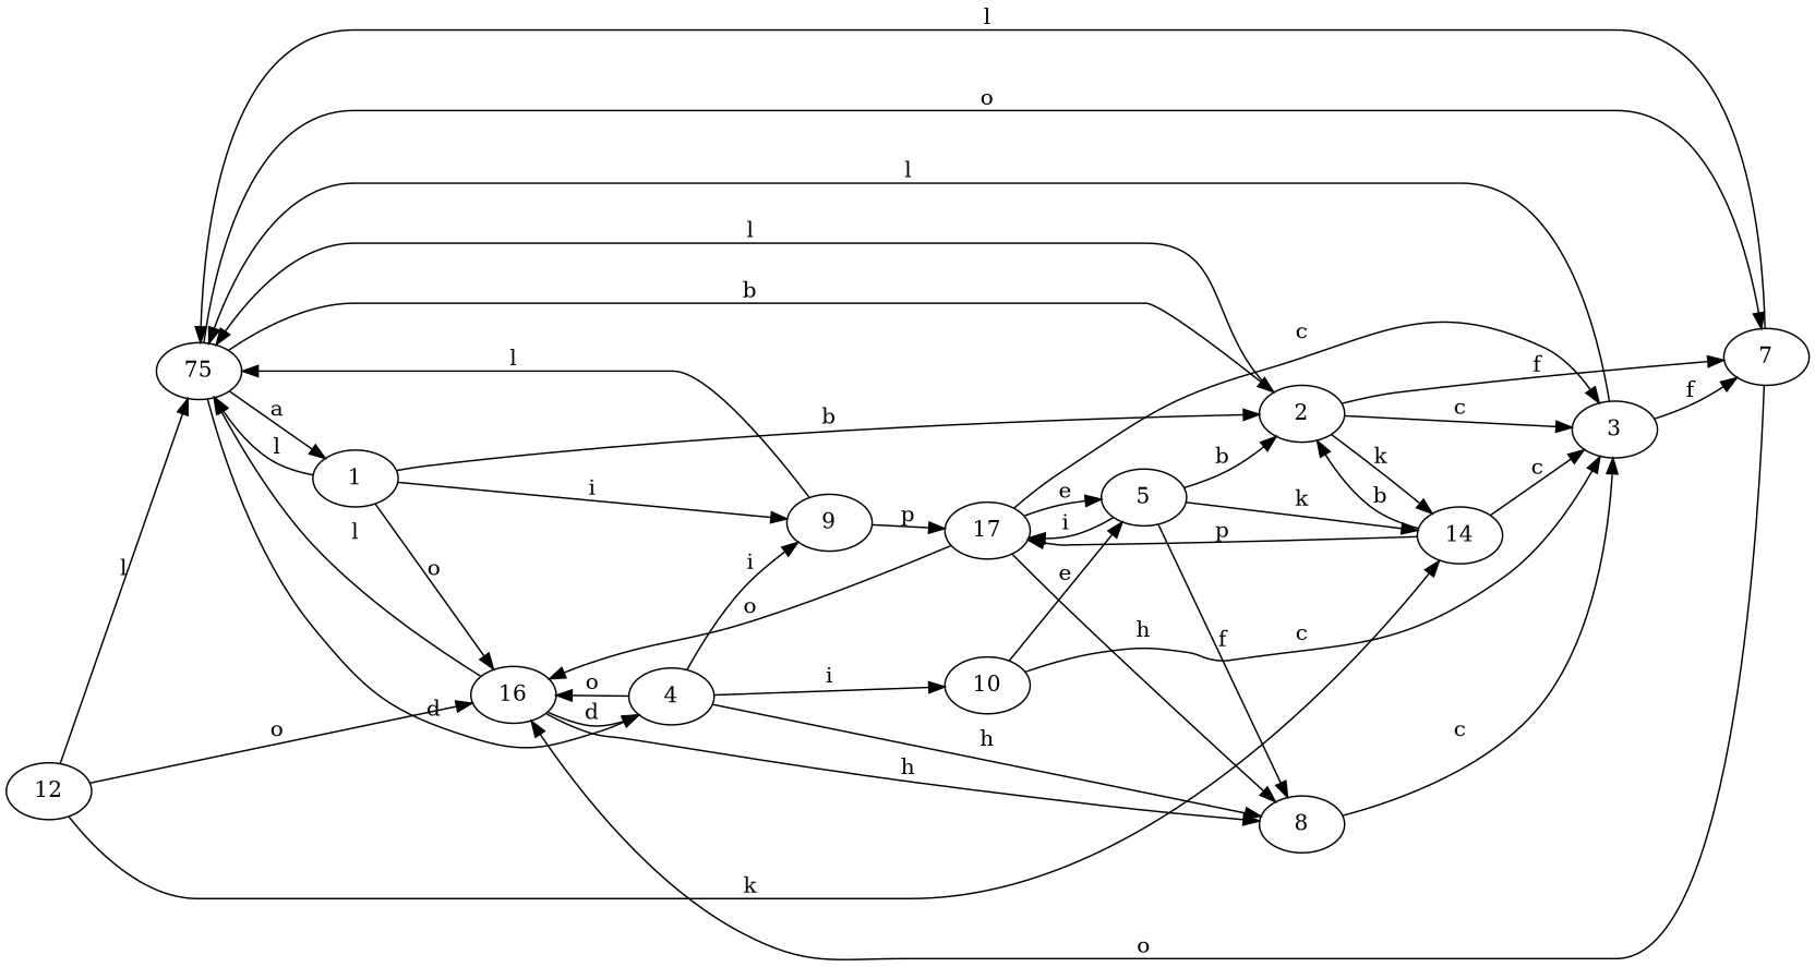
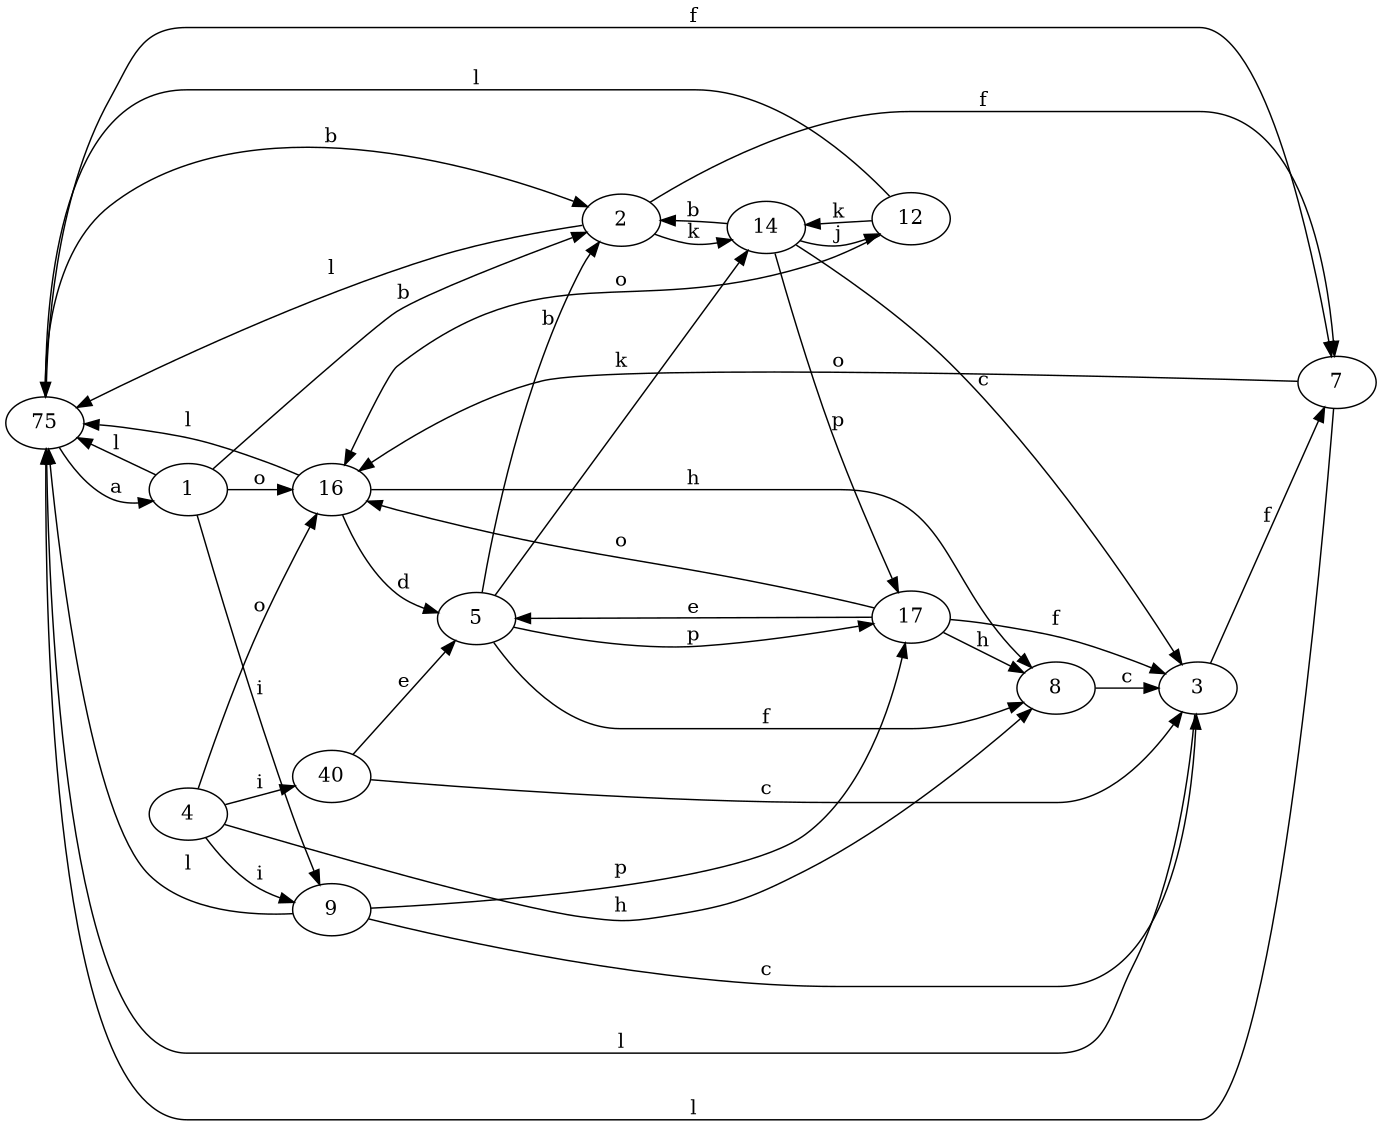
  strict digraph {
    rankdir=LR
    n1 [label=75]
    1
    2
    7
    4
    9
    16
    3
    14
    17
    8
    12
-   10
+   10 [label=40]
    5
    n1 -> 1 [label=a]
    n1 -> 2 [label=b]
-   n1 -> 7 [label=o]
-   n1 -> 4 [label=d]
+   n1 -> 7 [label=f]
    1 -> n1 [label=l]
    1 -> 2 [label=b]
    1 -> 9 [label=i]
    1 -> 16 [label=o]
    2 -> n1 [label=l]
    2 -> 7 [label=f]
-   2 -> 3 [label=c]
+   9 -> 3 [label=c]
    2 -> 14 [label=k]
    7 -> n1 [label=l]
    7 -> 16 [label=o]
    4 -> 9 [label=i]
    4 -> 16 [label=o]
    4 -> 8 [label=h]
    4 -> 10 [label=i]
    9 -> n1 [label=l]
    9 -> 17 [label=p]
    16 -> n1 [label=l]
-   16 -> 4 [label=d]
+   16 -> 5 [label=d]
    16 -> 8 [label=h]
    3 -> n1 [label=l]
    3 -> 7 [label=f]
    14 -> 2 [label=b]
    14 -> 3 [label=c]
    14 -> 17 [label=p]
+   14 -> 12 [label=j]
    17 -> 16 [label=o]
-   17 -> 3 [label=c]
+   17 -> 3 [label=f]
    17 -> 8 [label=h]
    17 -> 5 [label=e]
    8 -> 3 [label=c]
    12 -> n1 [label=l]
    12 -> 16 [label=o]
    12 -> 14 [label=k]
    10 -> 3 [label=c]
    10 -> 5 [label=e]
    5 -> 2 [label=b]
    5 -> 14 [label=k]
-   5 -> 17 [label=i]
+   5 -> 17 [label=p]
    5 -> 8 [label=f]
  }
